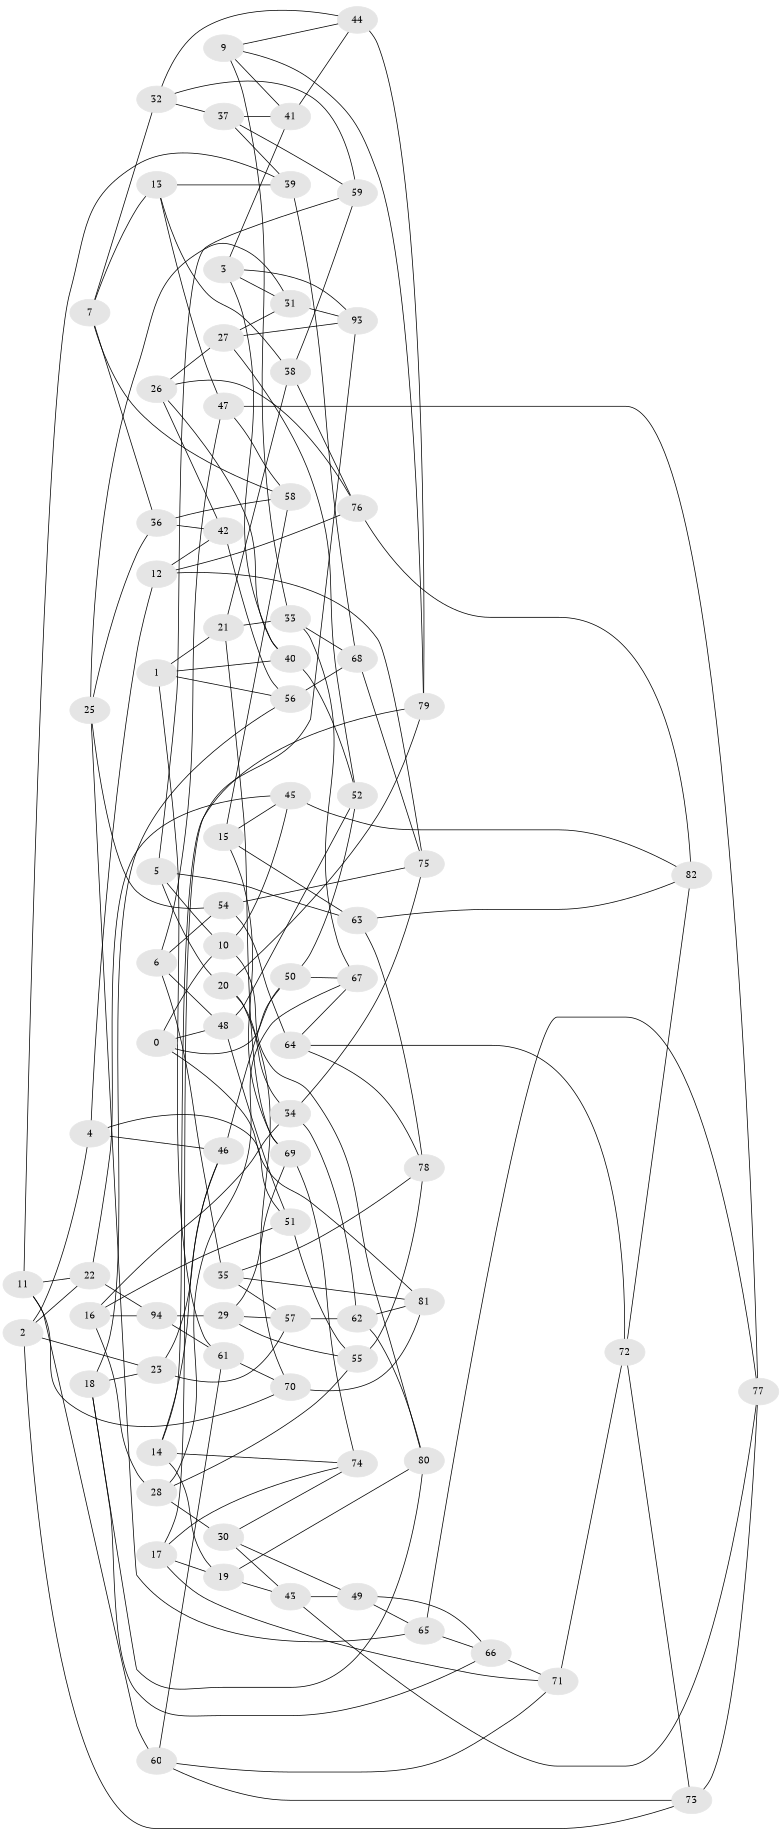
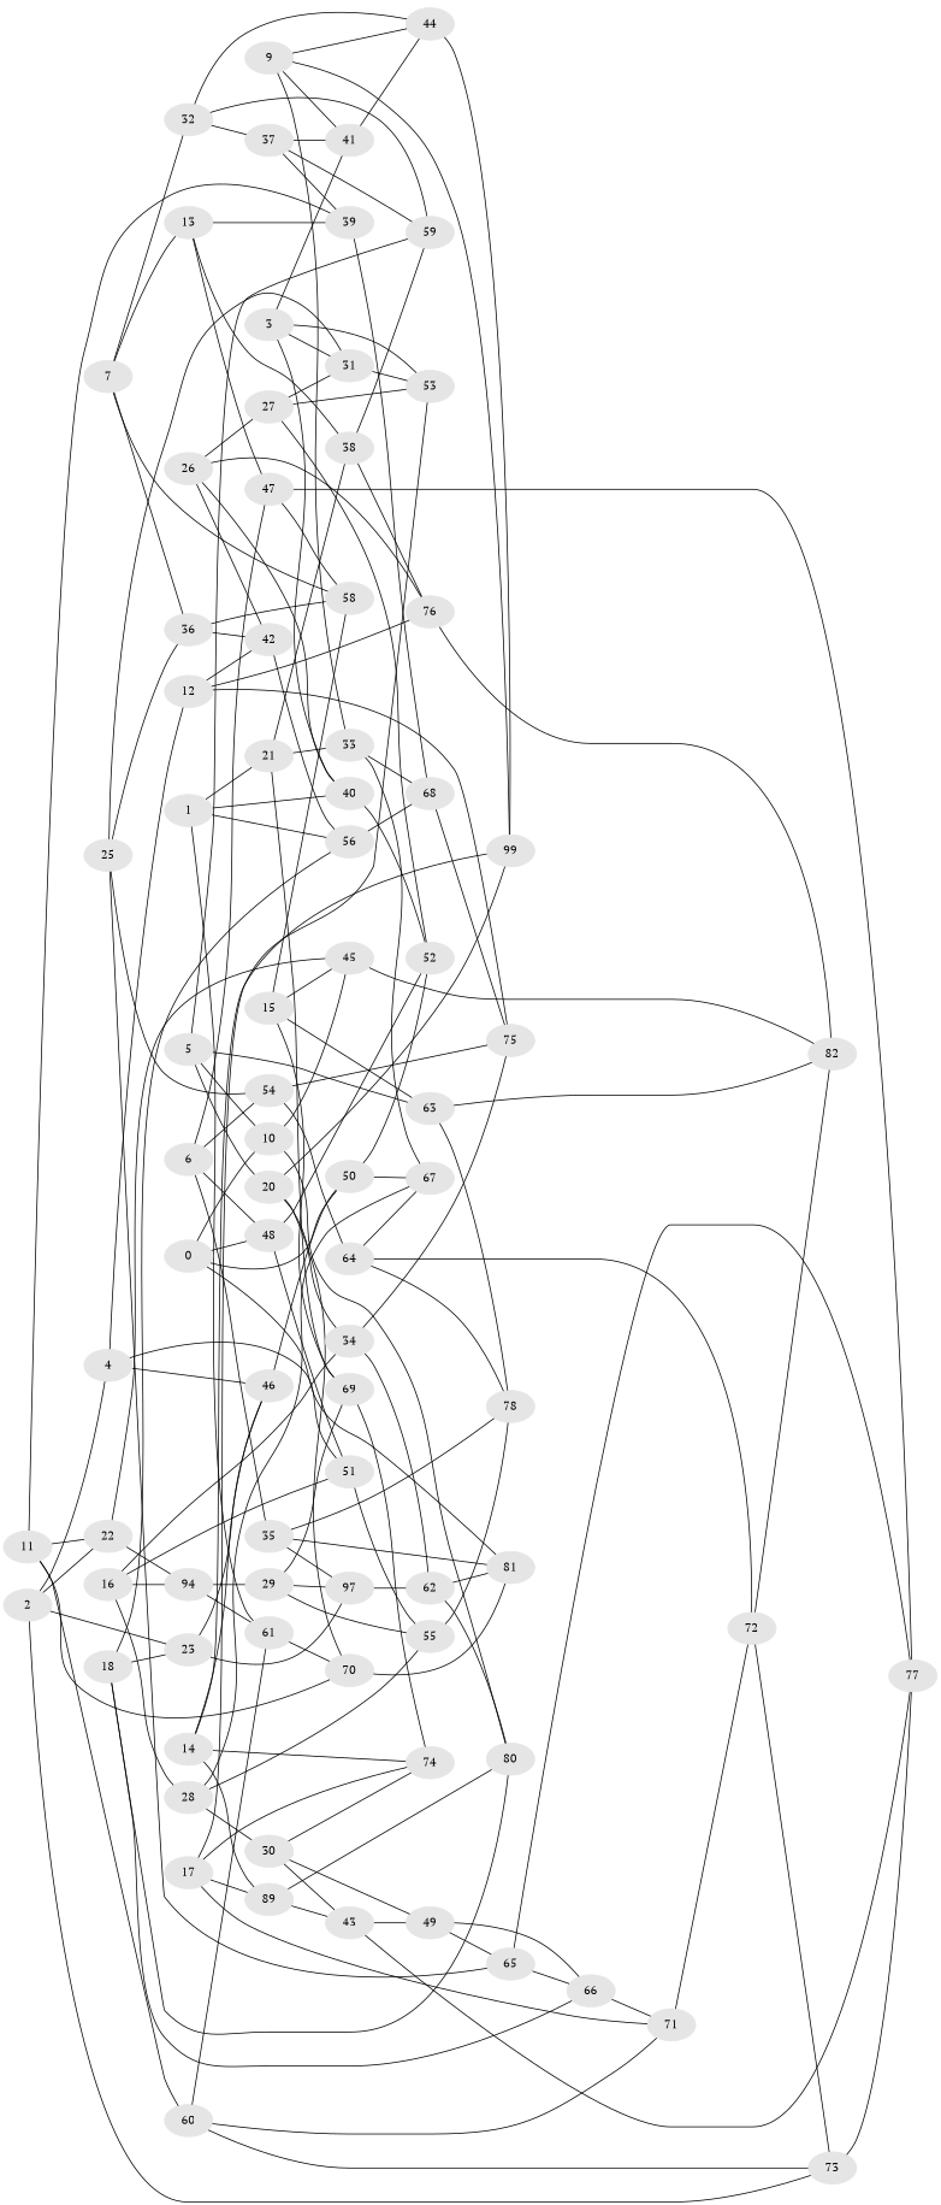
  graph {
    fontname="PT Serif"
    rankdir=LR
    node [color=gray90 fontname="PT Serif" style=filled]
    edge [fontname="PT Serif"]
    1
    21
    40
    56
    61
    33
    38
    69
    52
    68
    70
    2
    4
    22
    23
    73
    12
    46
    51
    45
    n21 [label=94]
-   57
+   57 [label=97]
    77
    3
    31
    41
-   53 [label=93]
+   53
    44
    42
    75
    76
    50
    55
    5
    10
    20
    59
    63
    80
-   79
+   79 [label=99]
    34
    78
    82
    6
    35
    47
    48
    54
    81
    58
    64
    7
    13
    32
    36
    39
    37
    n58 [label=0]
    67
    9
    11
    60
    71
    14
-   19
+   19 [label=89]
    74
    43
    15
    16
    28
    29
    30
    62
    17
    72
    18
    66
    49
    25
    65
    26
    27
    1 -- 21
    1 -- 40
    1 -- 56
    1 -- 61
    21 -- 33
    21 -- 38
    21 -- 69
    40 -- 52
    56 -- 68
    61 -- 70
    33 -- 68
    33 -- 67
    38 -- 76
    38 -- 59
    69 -- 74
    68 -- 75
    70 -- 81
    2 -- 4
    2 -- 22
    2 -- 23
    2 -- 73
    4 -- 12
    4 -- 46
    4 -- 51
    22 -- 45
    22 -- n21
    23 -- 46
    23 -- 57
    73 -- 77
    12 -- 42
    12 -- 75
    12 -- 76
    46 -- 50
    51 -- 55
    45 -- 82
    n21 -- 61
    n21 -- 29
    57 -- 62
    3 -- 40
    3 -- 31
    3 -- 41
    3 -- 53
    31 -- 53
    41 -- 44
    44 -- 79
    42 -- 56
    76 -- 82
    50 -- 52
    50 -- 67
    55 -- 78
    5 -- 10
    5 -- 20
    5 -- 59
    5 -- 63
    10 -- 45
    10 -- 80
    20 -- 70
    20 -- 79
    20 -- 34
    63 -- 78
    63 -- 82
    34 -- 75
    34 -- 62
    6 -- 35
    6 -- 47
    6 -- 48
    6 -- 54
    35 -- 57
    35 -- 78
    35 -- 81
    47 -- 77
    47 -- 58
    48 -- 52
    48 -- 51
    54 -- 75
    54 -- 64
    64 -- 78
    64 -- 67
    64 -- 72
    7 -- 58
    7 -- 13
    7 -- 32
    7 -- 36
    13 -- 38
    13 -- 47
    13 -- 39
    32 -- 44
    32 -- 59
    32 -- 37
    36 -- 42
    36 -- 58
    39 -- 68
    37 -- 41
    37 -- 59
    37 -- 39
    n58 -- 50
    n58 -- 10
    n58 -- 48
    n58 -- 81
    9 -- 33
    9 -- 41
    9 -- 44
    9 -- 79
    11 -- 70
    11 -- 22
    11 -- 39
    11 -- 60
    60 -- 61
    60 -- 73
    60 -- 71
    71 -- 72
    14 -- 46
    14 -- 79
    14 -- 19
    14 -- 74
    19 -- 80
    19 -- 43
    43 -- 77
    43 -- 49
    15 -- 69
    15 -- 45
    15 -- 63
    15 -- 58
    16 -- 51
    16 -- n21
    16 -- 34
    16 -- 28
    28 -- 55
    28 -- 67
    28 -- 30
    29 -- 69
    29 -- 57
    29 -- 55
    30 -- 74
    30 -- 43
    30 -- 49
    62 -- 80
    62 -- 81
    17 -- 53
    17 -- 71
    17 -- 19
    17 -- 74
    72 -- 73
    72 -- 82
    18 -- 56
    18 -- 23
    18 -- 80
    18 -- 66
    66 -- 71
    49 -- 66
    49 -- 65
    25 -- 31
    25 -- 54
    25 -- 36
    25 -- 65
    65 -- 77
    65 -- 66
    26 -- 40
    26 -- 42
    26 -- 76
    26 -- 27
    27 -- 52
    27 -- 31
    27 -- 53
  }
